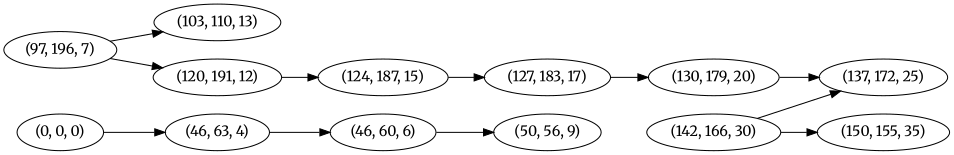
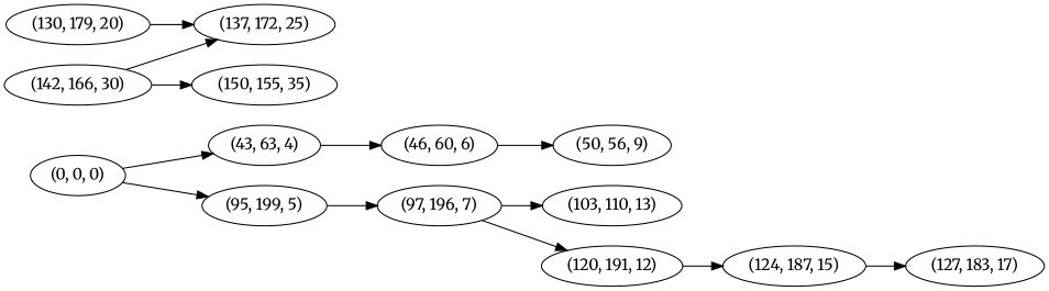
  digraph {
    fontname=Merriweather
    rankdir=LR
    node [fontname=Merriweather]
    edge [fontname=Merriweather]
    "(0, 0, 0)"
-   "(43, 63, 4)" [label="(46, 63, 4)"]
+   "(43, 63, 4)"
+   "(95, 199, 5)"
    "(46, 60, 6)"
    "(97, 196, 7)"
    "(50, 56, 9)"
    "(103, 110, 13)"
    "(120, 191, 12)"
    "(124, 187, 15)"
    "(127, 183, 17)"
    "(130, 179, 20)"
    "(137, 172, 25)"
    "(142, 166, 30)"
    n14 [label="(150, 155, 35)"]
    "(0, 0, 0)" -> "(43, 63, 4)"
+   "(0, 0, 0)" -> "(95, 199, 5)"
    "(43, 63, 4)" -> "(46, 60, 6)"
+   "(95, 199, 5)" -> "(97, 196, 7)"
    "(46, 60, 6)" -> "(50, 56, 9)"
    "(97, 196, 7)" -> "(103, 110, 13)"
    "(97, 196, 7)" -> "(120, 191, 12)"
    "(120, 191, 12)" -> "(124, 187, 15)"
    "(124, 187, 15)" -> "(127, 183, 17)"
-   "(127, 183, 17)" -> "(130, 179, 20)"
    "(130, 179, 20)" -> "(137, 172, 25)"
    "(142, 166, 30)" -> "(137, 172, 25)"
    "(142, 166, 30)" -> n14
  }
